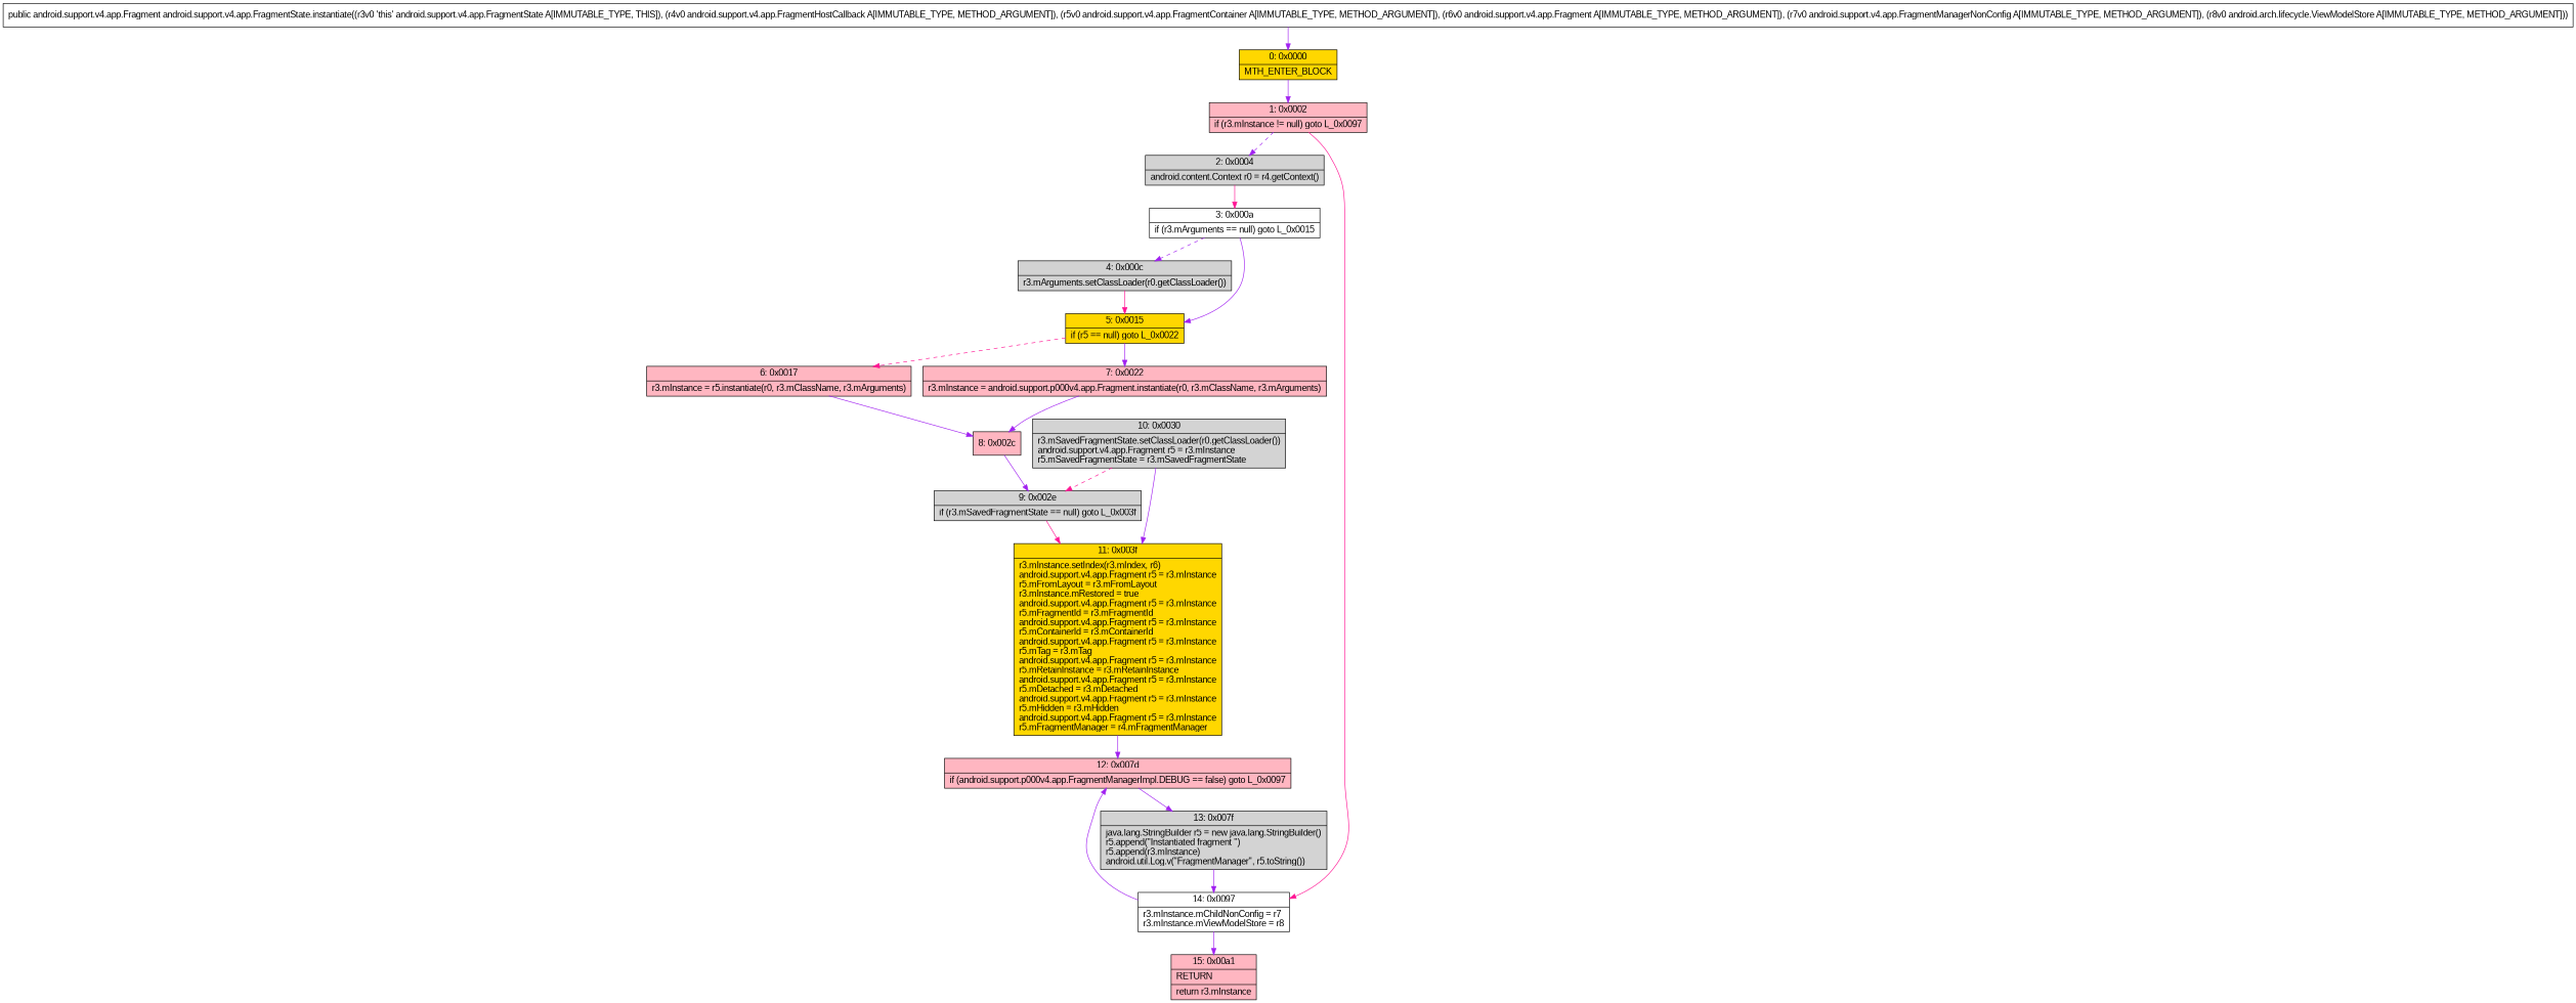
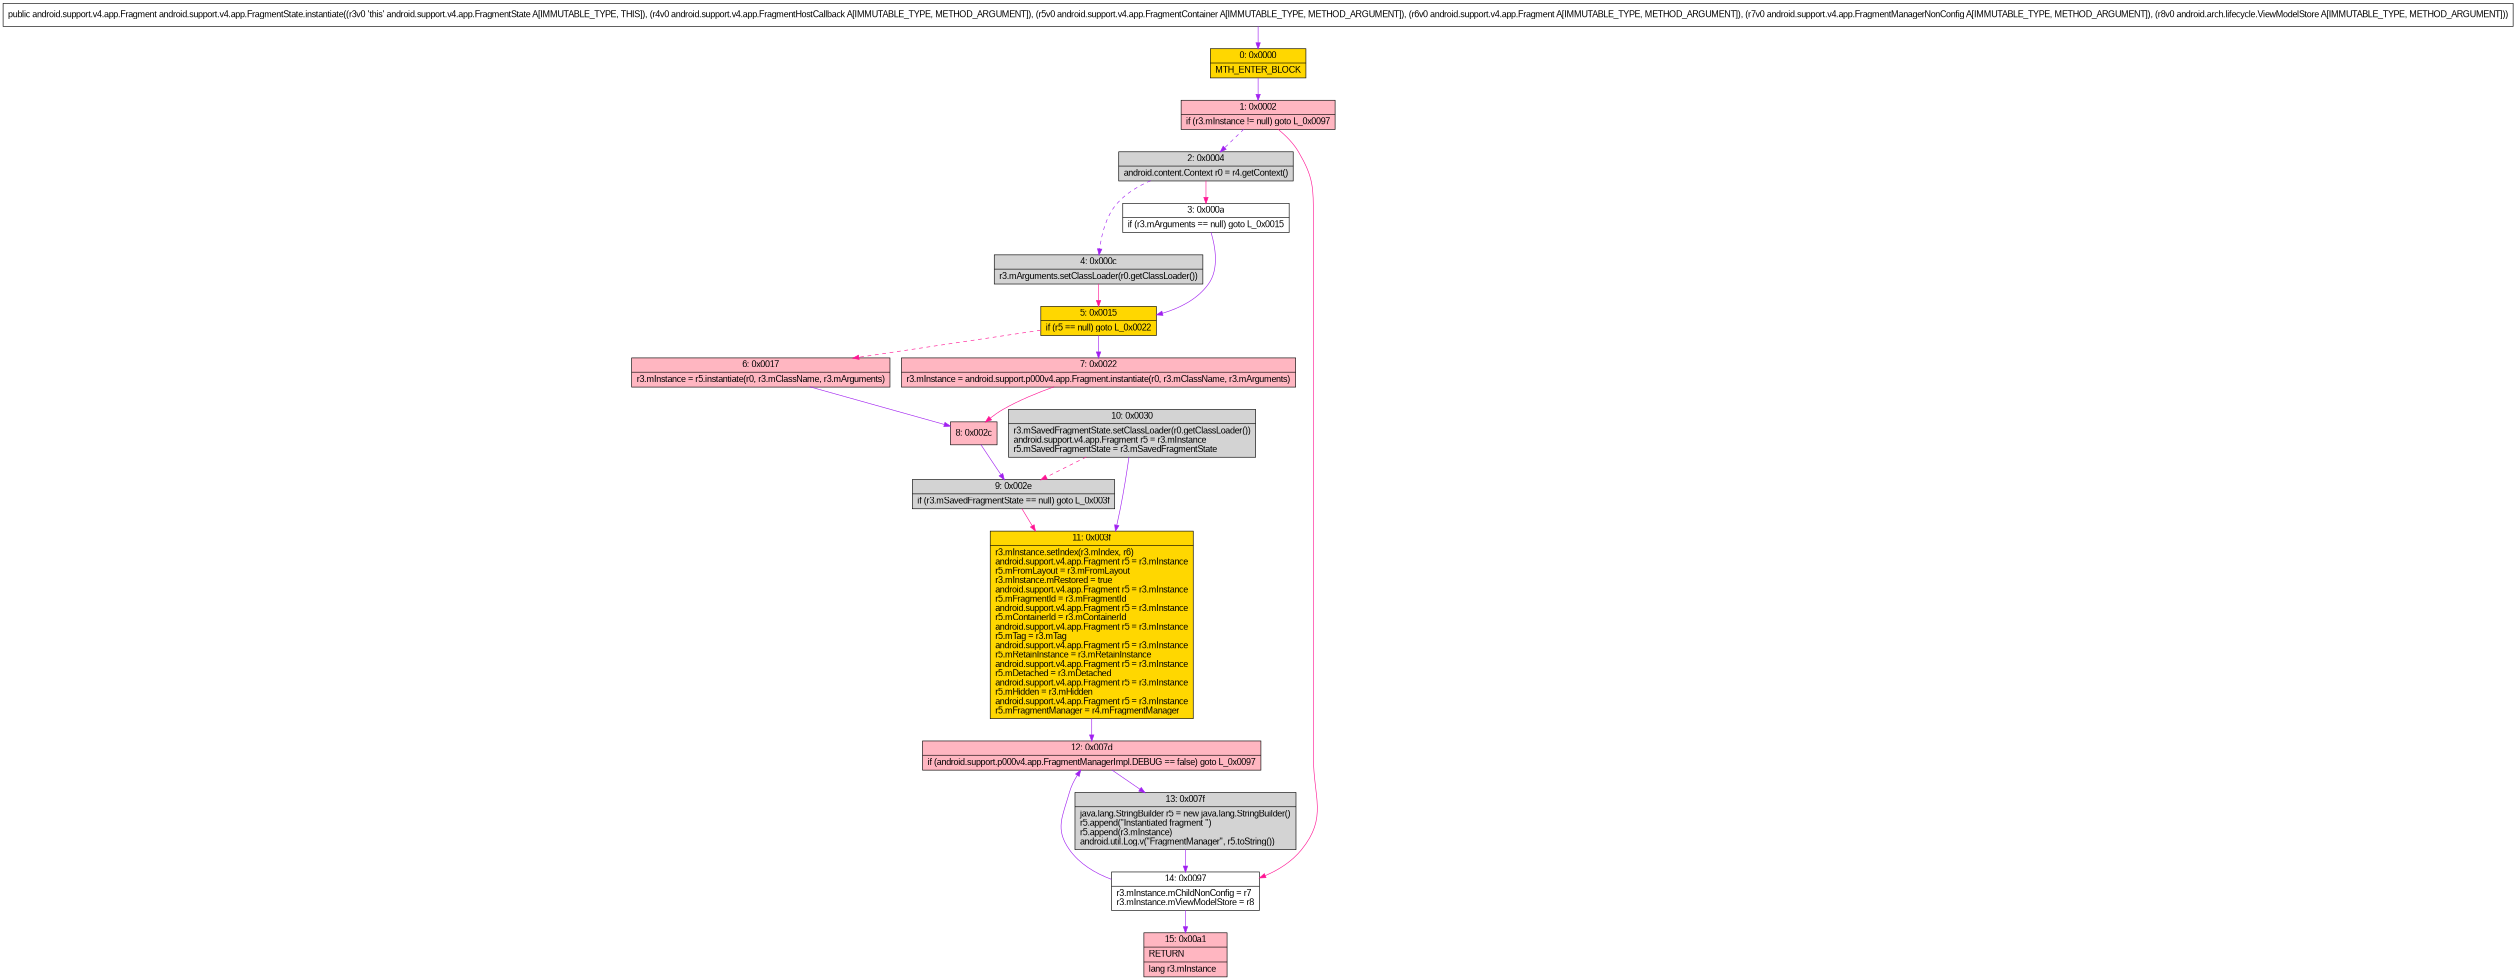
  digraph {
    fontname="Liberation Sans"
    node [fillcolor=lightpink fontname="Liberation Sans" shape=record style=filled]
    edge [color=purple fontname="Liberation Sans"]
    n1 [fillcolor=gold label="{0\:\ 0x0000|MTH_ENTER_BLOCK\l}"]
    n2 [label="{1\:\ 0x0002|if (r3.mInstance != null) goto L_0x0097\l}"]
    n3 [fillcolor=lightgrey label="{2\:\ 0x0004|android.content.Context r0 = r4.getContext()\l}"]
    n4 [fillcolor=white label="{14\:\ 0x0097|r3.mInstance.mChildNonConfig = r7\lr3.mInstance.mViewModelStore = r8\l}"]
    n5 [fillcolor=white label="{3\:\ 0x000a|if (r3.mArguments == null) goto L_0x0015\l}"]
    n6 [label="{12\:\ 0x007d|if (android.support.p000v4.app.FragmentManagerImpl.DEBUG == false) goto L_0x0097\l}"]
-   n7 [label="{15\:\ 0x00a1|RETURN\l|return r3.mInstance\l}"]
+   n7 [label="{15\:\ 0x00a1|RETURN\l|lang r3.mInstance\l}"]
    n8 [fillcolor=lightgrey label="{4\:\ 0x000c|r3.mArguments.setClassLoader(r0.getClassLoader())\l}"]
    n9 [fillcolor=gold label="{5\:\ 0x0015|if (r5 == null) goto L_0x0022\l}"]
    n10 [label="{6\:\ 0x0017|r3.mInstance = r5.instantiate(r0, r3.mClassName, r3.mArguments)\l}"]
    n11 [label="{7\:\ 0x0022|r3.mInstance = android.support.p000v4.app.Fragment.instantiate(r0, r3.mClassName, r3.mArguments)\l}"]
    n12 [label="{8\:\ 0x002c}"]
    n13 [fillcolor=lightgrey label="{9\:\ 0x002e|if (r3.mSavedFragmentState == null) goto L_0x003f\l}"]
    n14 [fillcolor=gold label="{11\:\ 0x003f|r3.mInstance.setIndex(r3.mIndex, r6)\landroid.support.v4.app.Fragment r5 = r3.mInstance\lr5.mFromLayout = r3.mFromLayout\lr3.mInstance.mRestored = true\landroid.support.v4.app.Fragment r5 = r3.mInstance\lr5.mFragmentId = r3.mFragmentId\landroid.support.v4.app.Fragment r5 = r3.mInstance\lr5.mContainerId = r3.mContainerId\landroid.support.v4.app.Fragment r5 = r3.mInstance\lr5.mTag = r3.mTag\landroid.support.v4.app.Fragment r5 = r3.mInstance\lr5.mRetainInstance = r3.mRetainInstance\landroid.support.v4.app.Fragment r5 = r3.mInstance\lr5.mDetached = r3.mDetached\landroid.support.v4.app.Fragment r5 = r3.mInstance\lr5.mHidden = r3.mHidden\landroid.support.v4.app.Fragment r5 = r3.mInstance\lr5.mFragmentManager = r4.mFragmentManager\l}"]
    n15 [fillcolor=lightgrey label="{10\:\ 0x0030|r3.mSavedFragmentState.setClassLoader(r0.getClassLoader())\landroid.support.v4.app.Fragment r5 = r3.mInstance\lr5.mSavedFragmentState = r3.mSavedFragmentState\l}"]
    n16 [fillcolor=lightgrey label="{13\:\ 0x007f|java.lang.StringBuilder r5 = new java.lang.StringBuilder()\lr5.append(\"Instantiated fragment \")\lr5.append(r3.mInstance)\landroid.util.Log.v(\"FragmentManager\", r5.toString())\l}"]
    n17 [fillcolor=white label="{public android.support.v4.app.Fragment android.support.v4.app.FragmentState.instantiate((r3v0 'this' android.support.v4.app.FragmentState A[IMMUTABLE_TYPE, THIS]), (r4v0 android.support.v4.app.FragmentHostCallback A[IMMUTABLE_TYPE, METHOD_ARGUMENT]), (r5v0 android.support.v4.app.FragmentContainer A[IMMUTABLE_TYPE, METHOD_ARGUMENT]), (r6v0 android.support.v4.app.Fragment A[IMMUTABLE_TYPE, METHOD_ARGUMENT]), (r7v0 android.support.v4.app.FragmentManagerNonConfig A[IMMUTABLE_TYPE, METHOD_ARGUMENT]), (r8v0 android.arch.lifecycle.ViewModelStore A[IMMUTABLE_TYPE, METHOD_ARGUMENT])) }"]
    n1 -> n2
    n2 -> n3 [style=dashed]
    n2 -> n4 [color=deeppink]
    n3 -> n5 [color=deeppink]
    n4 -> n6
    n4 -> n7
-   n5 -> n8 [style=dashed]
+   n3 -> n8 [style=dashed]
    n5 -> n9
    n6 -> n16 [style=solid]
    n8 -> n9 [color=deeppink]
    n9 -> n10 [color=deeppink style=dashed]
    n9 -> n11
    n10 -> n12
-   n11 -> n12
+   n11 -> n12 [color=deeppink]
    n12 -> n13
    n13 -> n14 [color=deeppink]
    n14 -> n6
    n15 -> n13 [color=deeppink style=dashed]
    n15 -> n14
    n16 -> n4
    n17 -> n1
  }
